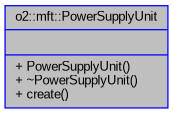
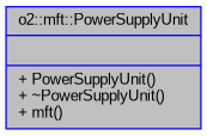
  digraph {
    fontname="Liberation Sans"
-   n1 [color=blue fillcolor=grey75 fontcolor=black fontname="Liberation Sans" fontsize=10 height=0.2 label="{o2::mft::PowerSupplyUnit\n||+ PowerSupplyUnit()\l+ ~PowerSupplyUnit()\l+ create()\l}" shape=record style=filled width=0.4]
+   n1 [color=blue fillcolor=grey75 fontcolor=black fontname="Liberation Sans" fontsize=10 height=0.2 label="{o2::mft::PowerSupplyUnit\n||+ PowerSupplyUnit()\l+ ~PowerSupplyUnit()\l+ mft()\l}" shape=record style=filled width=0.4]
  }
